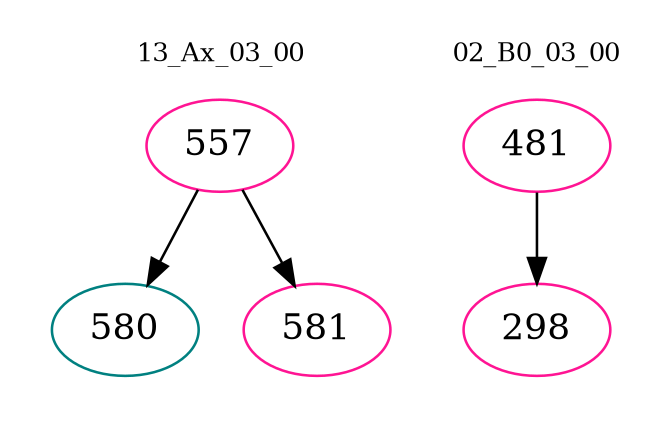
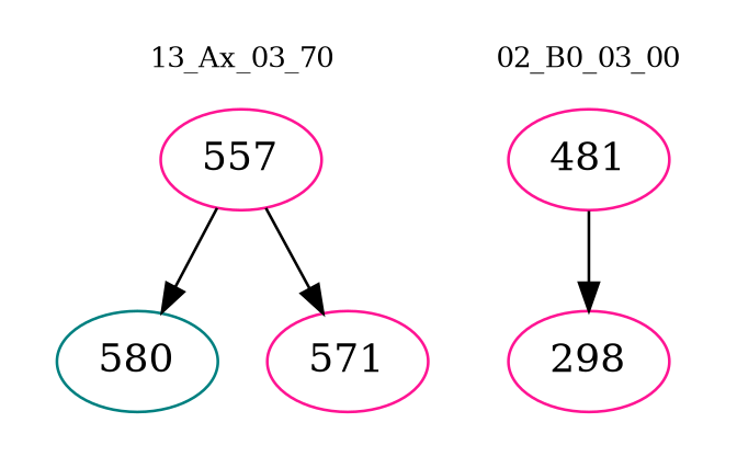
  digraph {
    node [color=deeppink]
    edge [color=black style=solid]
    n1 [label=557]
    n2 [color=teal label=580]
-   n3 [label=581]
+   n3 [label=571]
    n4 [label=481]
    n5 [label=298]
    subgraph cluster_1 {
      color=white
      fontsize=10
-     label="13_Ax_03_00"
+     label="13_Ax_03_70"
      n1
      n2
      n3
    }
    subgraph cluster_2 {
      color=white
      fontsize=10
      label="02_B0_03_00"
      n4
      n5
    }
    n1 -> n2
    n1 -> n3
    n4 -> n5
  }
